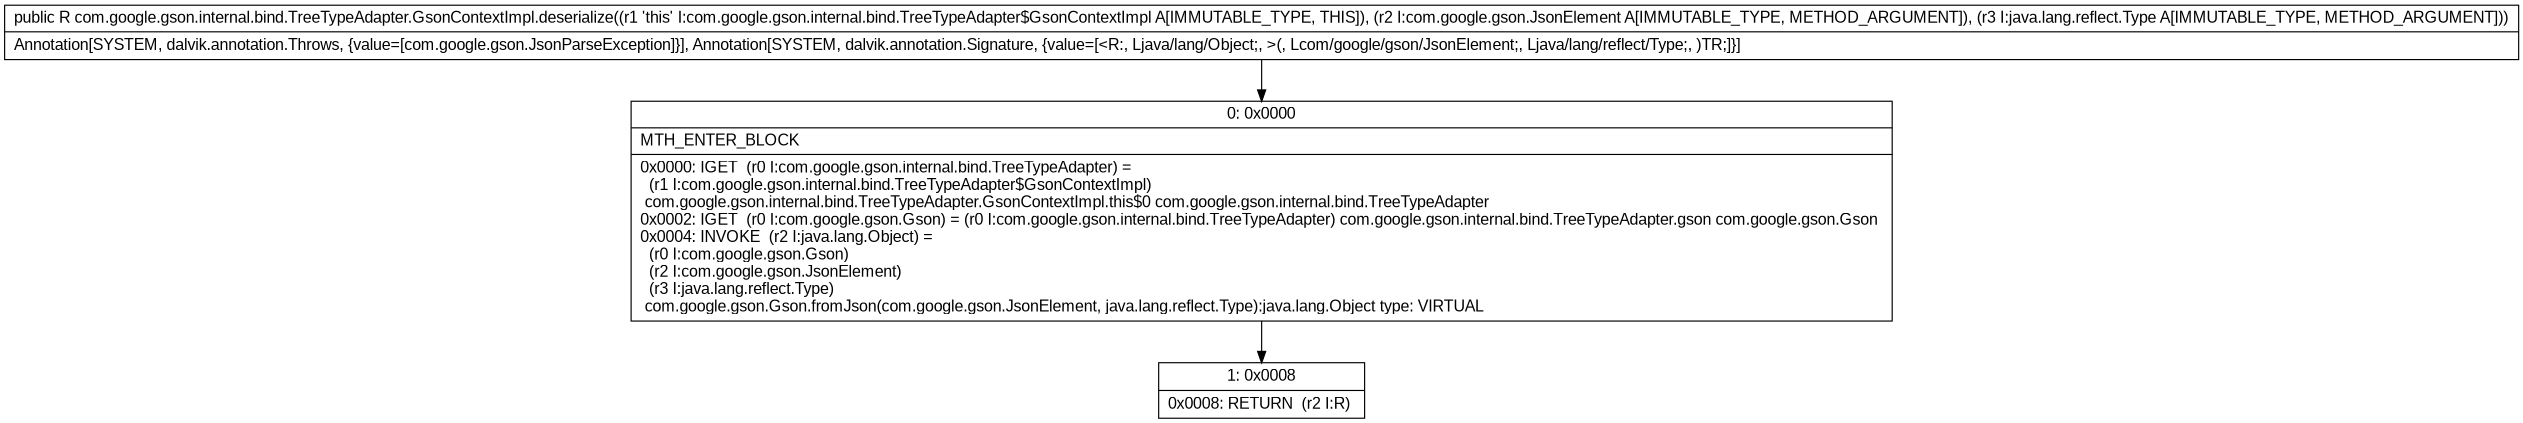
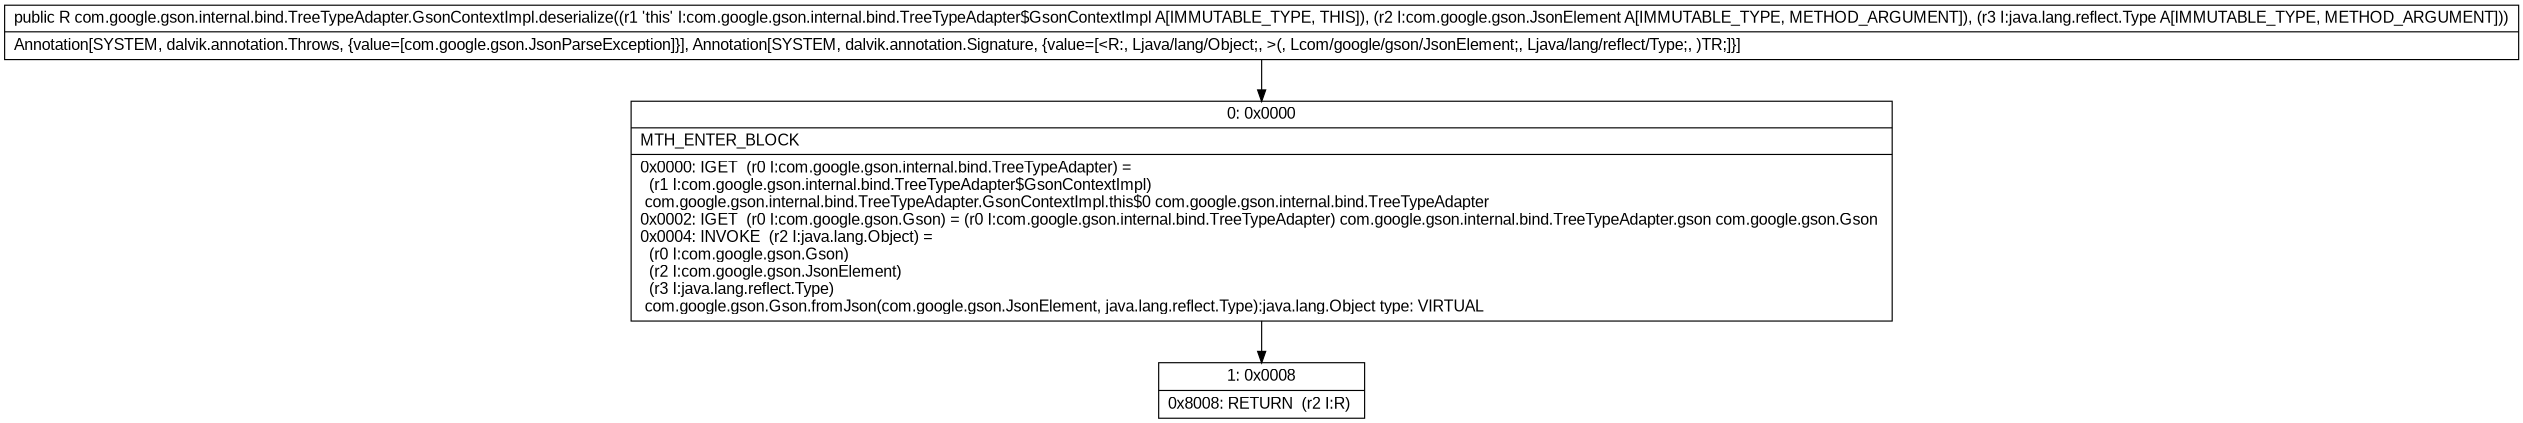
  digraph {
    fontname="Liberation Sans"
    node [shape=record fontname="Liberation Sans"]
    edge [fontname="Liberation Sans"]
    n1 [label="{0\:\ 0x0000|MTH_ENTER_BLOCK\l|0x0000: IGET  (r0 I:com.google.gson.internal.bind.TreeTypeAdapter) = \l  (r1 I:com.google.gson.internal.bind.TreeTypeAdapter$GsonContextImpl)\l com.google.gson.internal.bind.TreeTypeAdapter.GsonContextImpl.this$0 com.google.gson.internal.bind.TreeTypeAdapter \l0x0002: IGET  (r0 I:com.google.gson.Gson) = (r0 I:com.google.gson.internal.bind.TreeTypeAdapter) com.google.gson.internal.bind.TreeTypeAdapter.gson com.google.gson.Gson \l0x0004: INVOKE  (r2 I:java.lang.Object) = \l  (r0 I:com.google.gson.Gson)\l  (r2 I:com.google.gson.JsonElement)\l  (r3 I:java.lang.reflect.Type)\l com.google.gson.Gson.fromJson(com.google.gson.JsonElement, java.lang.reflect.Type):java.lang.Object type: VIRTUAL \l}"]
-   n2 [label="{1\:\ 0x0008|0x0008: RETURN  (r2 I:R) \l}"]
+   n2 [label="{1\:\ 0x0008|0x8008: RETURN  (r2 I:R) \l}"]
    n3 [label="{public R com.google.gson.internal.bind.TreeTypeAdapter.GsonContextImpl.deserialize((r1 'this' I:com.google.gson.internal.bind.TreeTypeAdapter$GsonContextImpl A[IMMUTABLE_TYPE, THIS]), (r2 I:com.google.gson.JsonElement A[IMMUTABLE_TYPE, METHOD_ARGUMENT]), (r3 I:java.lang.reflect.Type A[IMMUTABLE_TYPE, METHOD_ARGUMENT]))  | Annotation[SYSTEM, dalvik.annotation.Throws, \{value=[com.google.gson.JsonParseException]\}], Annotation[SYSTEM, dalvik.annotation.Signature, \{value=[\<R:, Ljava\/lang\/Object;, \>(, Lcom\/google\/gson\/JsonElement;, Ljava\/lang\/reflect\/Type;, )TR;]\}]\l}"]
    n1 -> n2
    n3 -> n1
  }
